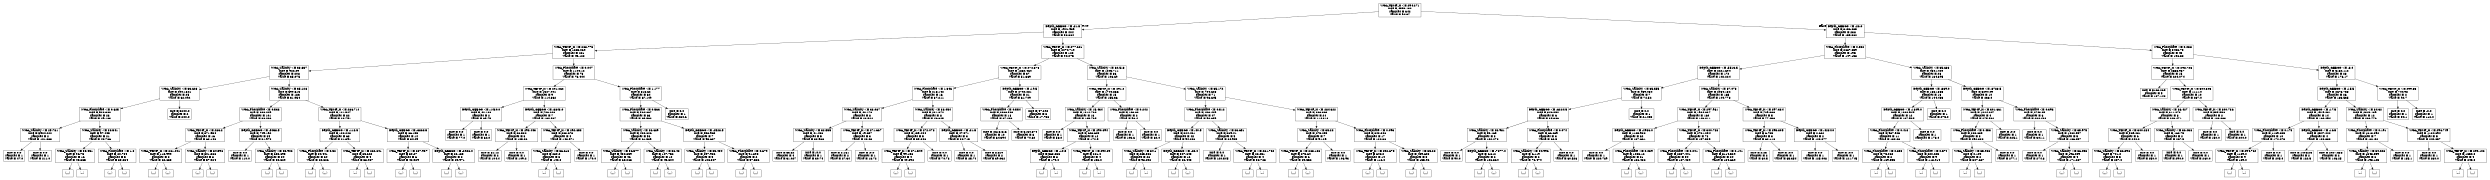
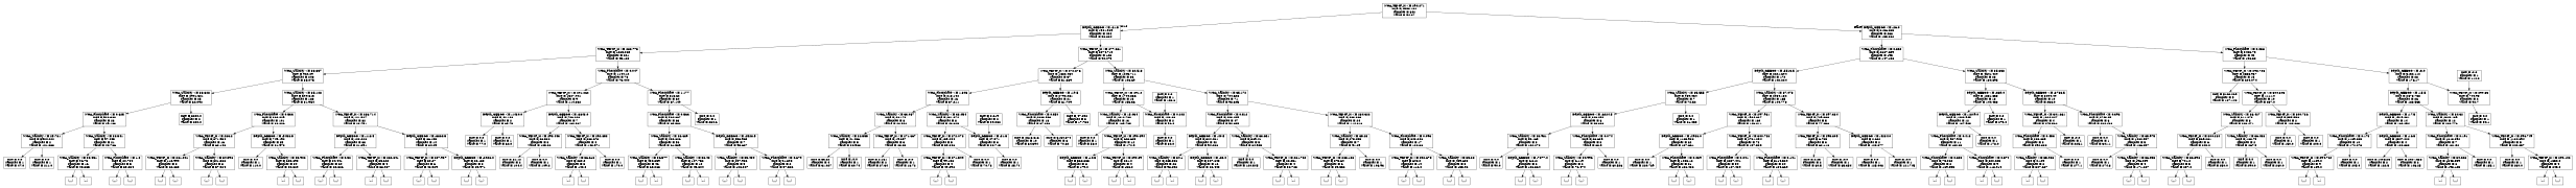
  digraph {
    node [shape=box]
    n1 [label="WOA_TEMP_K <= 294.271\nmse = 4553.132\nsamples = 642\nvalue = 94.37"]
    n2 [label="Depth_GEBCO <= -81.5\nmse = 1941.939\nsamples = 404\nvalue = 58.884"]
    n3 [label="Depth_GEBCO <= -26.0\nmse = 3156.835\nsamples = 238\nvalue = 155.362"]
    n4 [label="WOA_TEMP_K <= 288.773\nmse = 1265.069\nsamples = 281\nvalue = 45.128"]
    n5 [label="WOA_TEMP_K <= 277.681\nmse = 2074.719\nsamples = 123\nvalue = 90.075"]
    n6 [label="WOA_Phosphate <= 0.332\nmse = 2687.659\nsamples = 195\nvalue = 147.158"]
    n7 [label="WOA_Phosphate <= 0.038\nmse = 3483.75\nsamples = 43\nvalue = 196.38"]
    n8 [label="WOA_Salinity <= 33.637\nmse = 922.29\nsamples = 208\nvalue = 35.075"]
    n9 [label="WOA_Phosphate <= 0.047\nmse = 1144.12\nsamples = 73\nvalue = 73.444"]
    n10 [label="WOA_TEMP_K <= 272.876\nmse = 1882.464\nsamples = 37\nvalue = 51.669"]
    n11 [label="WOA_Salinity <= 32.513\nmse = 1243.711\nsamples = 86\nvalue = 106.69"]
    n12 [label="WOA_Salinity <= 33.628\nmse = 2901.521\nsamples = 25\nvalue = 62.092"]
    n13 [label="WOA_Salinity <= 35.128\nmse = 599.613\nsamples = 183\nvalue = 31.954"]
    n14 [label="WOA_TEMP_K <= 291.262\nmse = 1327.941\nsamples = 9\nvalue = 114.362"]
    n15 [label="WOA_Phosphate <= 1.177\nmse = 818.62\nsamples = 64\nvalue = 67.149"]
    n16 [label="WOA_Phosphate <= 0.625\nmse = 923.388\nsamples = 23\nvalue = 49.163"]
    n17 [label="mse = 3200.0\nsamples = 2\nvalue = 200.0"]
    n18 [label="WOA_Phosphate <= 0.533\nmse = 868.029\nsamples = 101\nvalue = 38.006"]
    n19 [label="WOA_TEMP_K <= 286.714\nmse = 121.527\nsamples = 82\nvalue = 23.791"]
    n20 [label="WOA_Salinity <= 25.781\nmse = 5904.222\nsamples = 2\nvalue = 101.333"]
    n21 [label="WOA_Salinity <= 33.541\nmse = 97.445\nsamples = 21\nvalue = 43.766"]
    n22 [label="mse = 0.0\nsamples = 1\nvalue = 47.0"]
    n23 [label="mse = 0.0\nsamples = 1\nvalue = 211.0"]
    n24 [label="WOA_Salinity <= 33.451\nmse = 96.75\nsamples = 16\nvalue = 45.835"]
    n25 [label="WOA_Phosphate <= 1.8\nmse = 20.784\nsamples = 5\nvalue = 35.834"]
    n26 [label="(...)"]
    n27 [label="(...)"]
    n28 [label="(...)"]
    n29 [label="(...)"]
    n30 [label="WOA_TEMP_K <= 283.2\nmse = 371.954\nsamples = 16\nvalue = 68.148"]
    n31 [label="Depth_GEBCO <= -5438.5\nmse = 749.192\nsamples = 85\nvalue = 31.978"]
    n32 [label="Depth_GEBCO <= -118.5\nmse = 103.228\nsamples = 68\nvalue = 21.391"]
    n33 [label="Depth_GEBCO <= -3863.5\nmse = 66.155\nsamples = 14\nvalue = 34.29"]
    n34 [label="WOA_TEMP_K <= 281.041\nmse = 113.999\nsamples = 8\nvalue = 82.633"]
    n35 [label="WOA_Salinity <= 34.596\nmse = 301.388\nsamples = 8\nvalue = 57.924"]
    n36 [label="mse = 0.0\nsamples = 1\nvalue = 110.0"]
    n37 [label="WOA_Salinity <= 33.902\nmse = 633.695\nsamples = 84\nvalue = 30.329"]
    n38 [label="(...)"]
    n39 [label="(...)"]
    n40 [label="(...)"]
    n41 [label="(...)"]
    n42 [label="(...)"]
    n43 [label="(...)"]
    n44 [label="WOA_Phosphate <= 0.52\nmse = 84.441\nsamples = 64\nvalue = 20.326"]
    n45 [label="WOA_TEMP_K <= 282.841\nmse = 85.602\nsamples = 4\nvalue = 38.967"]
    n46 [label="WOA_TEMP_K <= 287.937\nmse = 30.27\nsamples = 6\nvalue = 42.929"]
    n47 [label="Depth_GEBCO <= -2926.0\nmse = 28.135\nsamples = 8\nvalue = 29.971"]
    n48 [label="(...)"]
    n49 [label="(...)"]
    n50 [label="(...)"]
    n51 [label="(...)"]
    n52 [label="(...)"]
    n53 [label="(...)"]
    n54 [label="(...)"]
    n55 [label="(...)"]
    n56 [label="Depth_GEBCO <= -1430.0\nmse = 42.188\nsamples = 2\nvalue = 65.75"]
    n57 [label="Depth_GEBCO <= -3843.0\nmse = 706.226\nsamples = 7\nvalue = 130.567"]
    n58 [label="WOA_Phosphate <= 0.563\nmse = 564.667\nsamples = 63\nvalue = 65.562"]
    n59 [label="mse = 0.0\nsamples = 1\nvalue = 230.6"]
    n60 [label="mse = 0.0\nsamples = 1\nvalue = 77.0"]
    n61 [label="mse = 0.0\nsamples = 1\nvalue = 62.0"]
    n62 [label="WOA_TEMP_K <= 293.443\nmse = 68.582\nsamples = 3\nvalue = 105.36"]
    n63 [label="WOA_TEMP_K <= 292.853\nmse = 383.673\nsamples = 4\nvalue = 148.571"]
    n64 [label="mse = 81.12\nsamples = 2\nvalue = 104.4"]
    n65 [label="mse = 0.0\nsamples = 1\nvalue = 109.2"]
    n66 [label="WOA_Salinity <= 36.618\nmse = 280.0\nsamples = 3\nvalue = 140.0"]
    n67 [label="mse = 0.0\nsamples = 1\nvalue = 170.0"]
    n68 [label="(...)"]
    n69 [label="(...)"]
    n70 [label="WOA_Salinity <= 36.689\nmse = 430.626\nsamples = 56\nvalue = 61.589"]
    n71 [label="Depth_GEBCO <= -2528.5\nmse = 553.965\nsamples = 7\nvalue = 95.687"]
    n72 [label="WOA_Salinity <= 36.577\nmse = 430.859\nsamples = 46\nvalue = 65.063"]
    n73 [label="WOA_Salinity <= 38.48\nmse = 107.752\nsamples = 10\nvalue = 45.304"]
    n74 [label="WOA_Salinity <= 35.434\nmse = 297.986\nsamples = 5\nvalue = 103.307"]
    n75 [label="WOA_Phosphate <= 0.679\nmse = 91.893\nsamples = 2\nvalue = 57.586"]
    n76 [label="(...)"]
    n77 [label="(...)"]
    n78 [label="(...)"]
    n79 [label="(...)"]
    n80 [label="(...)"]
    n81 [label="(...)"]
    n82 [label="(...)"]
    n83 [label="(...)"]
    n84 [label="WOA_Phosphate <= 1.346\nmse = 218.142\nsamples = 16\nvalue = 37.211"]
    n85 [label="Depth_GEBCO <= -19.5\nmse = 2792.281\nsamples = 21\nvalue = 61.709"]
    n86 [label="WOA_TEMP_K <= 291.2\nmse = 1744.866\nsamples = 15\nvalue = 155.36"]
    n87 [label="WOA_Salinity <= 35.172\nmse = 704.628\nsamples = 71\nvalue = 98.645"]
    n88 [label="WOA_Salinity <= 33.087\nmse = 48.176\nsamples = 8\nvalue = 28.522"]
    n89 [label="WOA_Salinity <= 33.454\nmse = 231.872\nsamples = 8\nvalue = 46.625"]
    n90 [label="WOA_Phosphate <= 0.554\nmse = 2863.503\nsamples = 18\nvalue = 67.206"]
    n91 [label="mse = 47.292\nsamples = 3\nvalue = 17.738"]
    n92 [label="WOA_Salinity <= 32.555\nmse = 41.486\nsamples = 5\nvalue = 30.963"]
    n93 [label="WOA_TEMP_K <= 271.667\nmse = 19.657\nsamples = 3\nvalue = 23.03"]
    n94 [label="WOA_TEMP_K <= 272.078\nmse = 159.444\nsamples = 5\nvalue = 55.846"]
    n95 [label="Depth_GEBCO <= -31.5\nmse = 47.571\nsamples = 3\nvalue = 33.715"]
    n96 [label="mse = 53.32\nsamples = 4\nvalue = 31.027"]
    n97 [label="mse = -0.0\nsamples = 1\nvalue = 30.74"]
    n98 [label="mse = 2.161\nsamples = 2\nvalue = 27.34"]
    n99 [label="mse = -0.0\nsamples = 1\nvalue = 18.72"]
    n100 [label="WOA_TEMP_K <= 271.549\nmse = 99.158\nsamples = 4\nvalue = 49.892"]
    n101 [label="mse = 0.0\nsamples = 1\nvalue = 70.73"]
    n102 [label="mse = 0.0\nsamples = 1\nvalue = 25.74"]
    n103 [label="mse = 8.619\nsamples = 2\nvalue = 39.032"]
    n104 [label="(...)"]
    n105 [label="(...)"]
    n106 [label="mse = 2618.816\nsamples = 10\nvalue = 64.394"]
    n107 [label="mse = 3154.874\nsamples = 8\nvalue = 70.82"]
    n108 [label="WOA_Salinity <= 15.434\nmse = 1312.768\nsamples = 13\nvalue = 165.765"]
    n109 [label="WOA_Phosphate <= 0.242\nmse = 103.68\nsamples = 2\nvalue = 96.4"]
    n110 [label="WOA_Phosphate <= 0.512\nmse = 423.429\nsamples = 47\nvalue = 90.659"]
    n111 [label="WOA_TEMP_K <= 284.322\nmse = 883.363\nsamples = 24\nvalue = 114.818"]
    n112 [label="mse = 0.0\nsamples = 1\nvalue = 58.0"]
    n113 [label="WOA_TEMP_K <= 290.694\nmse = 623.625\nsamples = 12\nvalue = 172.5"]
    n114 [label="mse = 0.0\nsamples = 1\nvalue = 103.6"]
    n115 [label="mse = 0.0\nsamples = 1\nvalue = 82.0"]
    n116 [label="Depth_GEBCO <= -10.5\nmse = 568.833\nsamples = 8\nvalue = 179.0"]
    n117 [label="WOA_TEMP_K <= 290.89\nmse = 281.0\nsamples = 4\nvalue = 153.0"]
    n118 [label="(...)"]
    n119 [label="(...)"]
    n120 [label="(...)"]
    n121 [label="(...)"]
    n122 [label="Depth_GEBCO <= -40.5\nmse = 324.461\nsamples = 42\nvalue = 94.286"]
    n123 [label="WOA_Salinity <= 33.651\nmse = 369.41\nsamples = 5\nvalue = 64.905"]
    n124 [label="WOA_Salinity <= 35.23\nmse = 275.255\nsamples = 7\nvalue = 91.29"]
    n125 [label="WOA_Phosphate <= 0.093\nmse = 840.046\nsamples = 17\nvalue = 122.66"]
    n126 [label="WOA_Salinity <= 34.1\nmse = 285.586\nsamples = 26\nvalue = 98.292"]
    n127 [label="Depth_GEBCO <= -23.0\nmse = 307.645\nsamples = 16\nvalue = 86.443"]
    n128 [label="mse = 0.0\nsamples = 1\nvalue = 120.545"]
    n129 [label="WOA_TEMP_K <= 281.732\nmse = 28.251\nsamples = 4\nvalue = 58.723"]
    n130 [label="(...)"]
    n131 [label="(...)"]
    n132 [label="(...)"]
    n133 [label="(...)"]
    n134 [label="(...)"]
    n135 [label="(...)"]
    n136 [label="WOA_TEMP_K <= 283.188\nmse = 275.64\nsamples = 6\nvalue = 89.552"]
    n137 [label="mse = 0.0\nsamples = 1\nvalue = 106.93"]
    n138 [label="WOA_TEMP_K <= 292.675\nmse = 648.0\nsamples = 14\nvalue = 116.0"]
    n139 [label="WOA_Salinity <= 35.28\nmse = 469.608\nsamples = 3\nvalue = 155.96"]
    n140 [label="(...)"]
    n141 [label="(...)"]
    n142 [label="(...)"]
    n143 [label="(...)"]
    n144 [label="(...)"]
    n145 [label="(...)"]
    n146 [label="Depth_GEBCO <= -5513.5\nmse = 2221.694\nsamples = 172\nvalue = 142.224"]
    n147 [label="WOA_Salinity <= 35.638\nmse = 4641.429\nsamples = 23\nvalue = 184.895"]
    n148 [label="WOA_TEMP_K <= 298.726\nmse = 2638.957\nsamples = 15\nvalue = 224.074"]
    n149 [label="Depth_GEBCO <= -3.0\nmse = 3132.112\nsamples = 28\nvalue = 176.17"]
    n150 [label="WOA_Salinity <= 35.555\nmse = 939.054\nsamples = 7\nvalue = 72.52"]
    n151 [label="WOA_Salinity <= 37.073\nmse = 2084.182\nsamples = 165\nvalue = 144.778"]
    n152 [label="Depth_GEBCO <= -369.0\nmse = 1881.853\nsamples = 13\nvalue = 144.433"]
    n153 [label="Depth_GEBCO <= -3788.5\nmse = 3294.49\nsamples = 10\nvalue = 238.0"]
    n154 [label="Depth_GEBCO <= -6224.5\nmse = 346.052\nsamples = 6\nvalue = 85.386"]
    n155 [label="mse = 0.0\nsamples = 1\nvalue = 21.053"]
    n156 [label="WOA_TEMP_K <= 297.981\nmse = 1984.637\nsamples = 160\nvalue = 146.811"]
    n157 [label="WOA_TEMP_K <= 297.334\nmse = 709.333\nsamples = 5\nvalue = 77.433"]
    n158 [label="WOA_Salinity <= 33.981\nmse = 55.165\nsamples = 3\nvalue = 102.273"]
    n159 [label="WOA_Phosphate <= 0.074\nmse = 66.639\nsamples = 3\nvalue = 68.5"]
    n160 [label="mse = 0.0\nsamples = 1\nvalue = 90.0"]
    n161 [label="Depth_GEBCO <= -7877.0\nmse = 6.612\nsamples = 2\nvalue = 106.364"]
    n162 [label="WOA_Salinity <= 34.996\nmse = 6.119\nsamples = 2\nvalue = 76.474"]
    n163 [label="mse = 0.0\nsamples = 1\nvalue = 60.526"]
    n164 [label="(...)"]
    n165 [label="(...)"]
    n166 [label="(...)"]
    n167 [label="(...)"]
    n168 [label="Depth_GEBCO <= -4986.0\nmse = 1165.988\nsamples = 82\nvalue = 137.661"]
    n169 [label="WOA_TEMP_K <= 300.788\nmse = 2731.054\nsamples = 78\nvalue = 157.535"]
    n170 [label="WOA_TEMP_K <= 295.805\nmse = 6.735\nsamples = 3\nvalue = 62.118"]
    n171 [label="Depth_GEBCO <= -4284.0\nmse = 2.662\nsamples = 2\nvalue = 123.377"]
    n172 [label="mse = 0.0\nsamples = 1\nvalue = 220.789"]
    n173 [label="WOA_Phosphate <= 0.039\nmse = 1083.12\nsamples = 81\nvalue = 136.482"]
    n174 [label="WOA_Phosphate <= 0.041\nmse = 2237.441\nsamples = 54\nvalue = 167.489"]
    n175 [label="WOA_Phosphate <= 0.141\nmse = 3114.529\nsamples = 24\nvalue = 134.669"]
    n176 [label="(...)"]
    n177 [label="(...)"]
    n178 [label="(...)"]
    n179 [label="(...)"]
    n180 [label="(...)"]
    n181 [label="(...)"]
    n182 [label="mse = 2.25\nsamples = 2\nvalue = 60.5"]
    n183 [label="mse = -0.0\nsamples = 1\nvalue = 65.354"]
    n184 [label="mse = 0.0\nsamples = 1\nvalue = 125.008"]
    n185 [label="mse = -0.0\nsamples = 1\nvalue = 121.745"]
    n186 [label="Depth_GEBCO <= -1849.0\nmse = 1080.945\nsamples = 12\nvalue = 137.905"]
    n187 [label="mse = 0.0\nsamples = 1\nvalue = 275.0"]
    n188 [label="WOA_TEMP_K <= 301.661\nmse = 1024.047\nsamples = 4\nvalue = 275.562"]
    n189 [label="WOA_Phosphate <= 0.393\nmse = 2743.05\nsamples = 6\nvalue = 200.438"]
    n190 [label="WOA_Phosphate <= 0.413\nmse = 937.943\nsamples = 11\nvalue = 130.83"]
-   n191 [label="mse = 0.0\nsamples = 1\nsamples = 178.0"]
+   n191 [label="mse = 0.0\nsamples = 1\nvalue = 178.0"]
    n192 [label="WOA_Phosphate <= 0.358\nmse = 75.082\nsamples = 2\nvalue = 169.555"]
    n193 [label="WOA_Phosphate <= 0.574\nmse = 600.025\nsamples = 9\nvalue = 118.914"]
    n194 [label="(...)"]
    n195 [label="(...)"]
    n196 [label="(...)"]
    n197 [label="(...)"]
    n198 [label="WOA_Phosphate <= 0.453\nmse = 233.635\nsamples = 3\nvalue = 292.383"]
    n199 [label="mse = -0.0\nsamples = 1\nvalue = 225.1"]
    n200 [label="mse = 0.0\nsamples = 1\nvalue = 301.1"]
    n201 [label="WOA_Salinity <= 35.975\nmse = 1480.557\nsamples = 5\nvalue = 186.057"]
    n202 [label="WOA_Salinity <= 35.988\nmse = 0.109\nsamples = 2\nvalue = 307.667"]
    n203 [label="mse = 0.0\nsamples = 1\nvalue = 277.1"]
    n204 [label="(...)"]
    n205 [label="(...)"]
    n206 [label="mse = 0.0\nsamples = 1\nvalue = 274.8"]
    n207 [label="WOA_Salinity <= 36.053\nmse = 196.009\nsamples = 4\nvalue = 171.267"]
    n208 [label="(...)"]
    n209 [label="(...)"]
    n210 [label="mse = 5163.265\nsamples = 5\nvalue = 187.143"]
    n211 [label="WOA_TEMP_K <= 300.503\nmse = 1111.0\nsamples = 10\nvalue = 237.0"]
    n212 [label="Depth_GEBCO <= -15.5\nmse = 2673.738\nsamples = 26\nvalue = 183.535"]
    n213 [label="WOA_TEMP_K <= 299.83\nmse = 744.98\nsamples = 2\nvalue = 92.7"]
    n214 [label="WOA_Salinity <= 36.427\nmse = 611.073\nsamples = 8\nvalue = 246.471"]
    n215 [label="WOA_TEMP_K <= 300.736\nmse = 555.556\nsamples = 2\nvalue = 183.333"]
    n216 [label="WOA_TEMP_K <= 300.284\nmse = 569.231\nsamples = 6\nvalue = 240.0"]
    n217 [label="WOA_Salinity <= 36.438\nmse = 168.75\nsamples = 2\nvalue = 267.5"]
    n218 [label="mse = 0.0\nsamples = 1\nvalue = 150.0"]
    n219 [label="mse = 0.0\nsamples = 1\nvalue = 200.0"]
    n220 [label="WOA_Salinity <= 36.398\nmse = 701.0\nsamples = 5\nvalue = 237.0"]
    n221 [label="mse = 0.0\nsamples = 1\nvalue = 250.0"]
    n222 [label="mse = 0.0\nsamples = 1\nvalue = 290.0"]
    n223 [label="mse = 0.0\nsamples = 1\nvalue = 260.0"]
    n224 [label="(...)"]
    n225 [label="(...)"]
    n226 [label="Depth_GEBCO <= -17.5\nmse = 1919.031\nsamples = 14\nvalue = 160.294"]
    n227 [label="WOA_Salinity <= 34.32\nmse = 2348.139\nsamples = 12\nvalue = 206.776"]
    n228 [label="mse = 0.0\nsamples = 1\nvalue = 54.1"]
    n229 [label="mse = -0.0\nsamples = 1\nvalue = 112.0"]
    n230 [label="WOA_Phosphate <= 0.173\nmse = 1169.835\nsamples = 10\nvalue = 172.273"]
    n231 [label="Depth_GEBCO <= -16.5\nmse = 2547.222\nsamples = 4\nvalue = 138.333"]
    n232 [label="WOA_Phosphate <= 0.191\nmse = 1613.392\nsamples = 7\nvalue = 181.52"]
    n233 [label="WOA_TEMP_K <= 296.749\nmse = 1184.694\nsamples = 5\nvalue = 242.857"]
    n234 [label="WOA_TEMP_K <= 294.764\nmse = 1169.0\nsamples = 9\nvalue = 169.0"]
    n235 [label="mse = 0.0\nsamples = 1\nvalue = 205.0"]
    n236 [label="mse = 1406.25\nsamples = 2\nvalue = 122.5"]
    n237 [label="mse = 2927.688\nsamples = 2\nvalue = 146.25"]
    n238 [label="(...)"]
    n239 [label="(...)"]
    n240 [label="WOA_Salinity <= 34.028\nmse = 1343.359\nsamples = 6\nvalue = 193.125"]
    n241 [label="mse = 0.0\nsamples = 1\nvalue = 135.1"]
    n242 [label="mse = 0.0\nsamples = 1\nvalue = 230.0"]
    n243 [label="WOA_TEMP_K <= 299.102\nmse = 1350.0\nsamples = 4\nvalue = 245.0"]
    n244 [label="(...)"]
    n245 [label="(...)"]
    n246 [label="(...)"]
    n247 [label="(...)"]
    n1 -> n2 [headlabel=True labelangle=45 labeldistance=2.5]
    n1 -> n3 [headlabel=False labelangle=-45 labeldistance=2.5]
    n2 -> n4
    n2 -> n5
    n3 -> n6
    n3 -> n7
    n4 -> n8
    n4 -> n9
    n5 -> n10
    n5 -> n11
    n6 -> n146
    n6 -> n147
    n7 -> n148
    n7 -> n149
    n8 -> n12
    n8 -> n13
    n9 -> n14
    n9 -> n15
    n10 -> n84
    n10 -> n85
    n11 -> n86
    n11 -> n87
    n12 -> n16
    n12 -> n17
    n13 -> n18
    n13 -> n19
    n14 -> n56
    n14 -> n57
    n15 -> n58
    n15 -> n59
    n16 -> n20
    n16 -> n21
    n18 -> n30
    n18 -> n31
    n19 -> n32
    n19 -> n33
    n20 -> n22
    n20 -> n23
    n21 -> n24
    n21 -> n25
    n24 -> n26
    n24 -> n27
    n25 -> n28
    n25 -> n29
    n30 -> n34
    n30 -> n35
    n31 -> n36
    n31 -> n37
    n32 -> n44
    n32 -> n45
    n33 -> n46
    n33 -> n47
    n34 -> n38
    n34 -> n39
    n35 -> n40
    n35 -> n41
    n37 -> n42
    n37 -> n43
    n44 -> n48
    n44 -> n49
    n45 -> n50
    n45 -> n51
    n46 -> n52
    n46 -> n53
    n47 -> n54
    n47 -> n55
    n56 -> n60
    n56 -> n61
    n57 -> n62
    n57 -> n63
    n58 -> n70
    n58 -> n71
    n62 -> n64
    n62 -> n65
    n63 -> n66
    n63 -> n67
    n66 -> n68
    n66 -> n69
    n70 -> n72
    n70 -> n73
    n71 -> n74
    n71 -> n75
    n72 -> n76
    n72 -> n77
    n73 -> n78
    n73 -> n79
    n74 -> n80
    n74 -> n81
    n75 -> n82
    n75 -> n83
    n84 -> n88
    n84 -> n89
    n85 -> n90
    n85 -> n91
    n86 -> n108
    n86 -> n109
    n87 -> n110
    n87 -> n111
    n88 -> n92
    n88 -> n93
    n89 -> n94
    n89 -> n95
    n90 -> n106
    n90 -> n107
    n92 -> n96
    n92 -> n97
    n93 -> n98
    n93 -> n99
    n94 -> n100
    n94 -> n101
    n95 -> n102
-   n95 -> n103
+   n103 -> n95
    n100 -> n104
    n100 -> n105
    n108 -> n112
    n108 -> n113
-   n109 -> n114
+   n114 -> n109
    n109 -> n115
    n110 -> n122
    n110 -> n123
    n111 -> n124
    n111 -> n125
    n113 -> n116
    n113 -> n117
    n116 -> n118
    n116 -> n119
    n117 -> n120
    n117 -> n121
    n122 -> n126
    n122 -> n127
    n123 -> n128
    n123 -> n129
    n124 -> n136
    n124 -> n137
    n125 -> n138
    n125 -> n139
    n126 -> n130
    n126 -> n131
    n127 -> n132
    n127 -> n133
    n129 -> n134
    n129 -> n135
    n136 -> n140
    n136 -> n141
    n138 -> n142
    n138 -> n143
    n139 -> n144
    n139 -> n145
    n146 -> n150
    n146 -> n151
    n147 -> n152
    n147 -> n153
    n148 -> n210
    n148 -> n211
    n149 -> n212
    n149 -> n213
    n150 -> n154
    n150 -> n155
    n151 -> n156
    n151 -> n157
    n152 -> n186
    n152 -> n187
    n153 -> n188
    n153 -> n189
    n154 -> n158
    n154 -> n159
    n156 -> n168
    n156 -> n169
    n157 -> n170
    n157 -> n171
    n158 -> n160
    n158 -> n161
    n159 -> n162
    n159 -> n163
    n161 -> n164
    n161 -> n165
    n162 -> n166
    n162 -> n167
    n168 -> n172
    n168 -> n173
    n169 -> n174
    n169 -> n175
    n170 -> n182
    n170 -> n183
    n171 -> n184
    n171 -> n185
    n173 -> n176
    n173 -> n177
    n174 -> n178
    n174 -> n179
    n175 -> n180
    n175 -> n181
    n186 -> n190
    n186 -> n191
    n188 -> n198
    n188 -> n199
    n189 -> n200
    n189 -> n201
    n190 -> n192
    n190 -> n193
    n192 -> n194
    n192 -> n195
    n193 -> n196
    n193 -> n197
    n198 -> n202
    n198 -> n203
    n201 -> n206
    n201 -> n207
    n202 -> n204
    n202 -> n205
    n207 -> n208
    n207 -> n209
    n211 -> n214
    n211 -> n215
    n212 -> n226
    n212 -> n227
    n213 -> n228
-   n213 -> n229
+   n229 -> n213
    n214 -> n216
    n214 -> n217
    n215 -> n218
    n215 -> n219
    n216 -> n220
    n216 -> n221
    n217 -> n222
    n217 -> n223
    n220 -> n224
    n220 -> n225
    n226 -> n230
    n226 -> n231
    n227 -> n232
    n227 -> n233
    n230 -> n234
    n230 -> n235
    n231 -> n236
    n231 -> n237
    n232 -> n240
    n232 -> n241
    n233 -> n242
    n233 -> n243
    n234 -> n238
    n234 -> n239
    n240 -> n244
    n240 -> n245
    n243 -> n246
    n243 -> n247
  }
